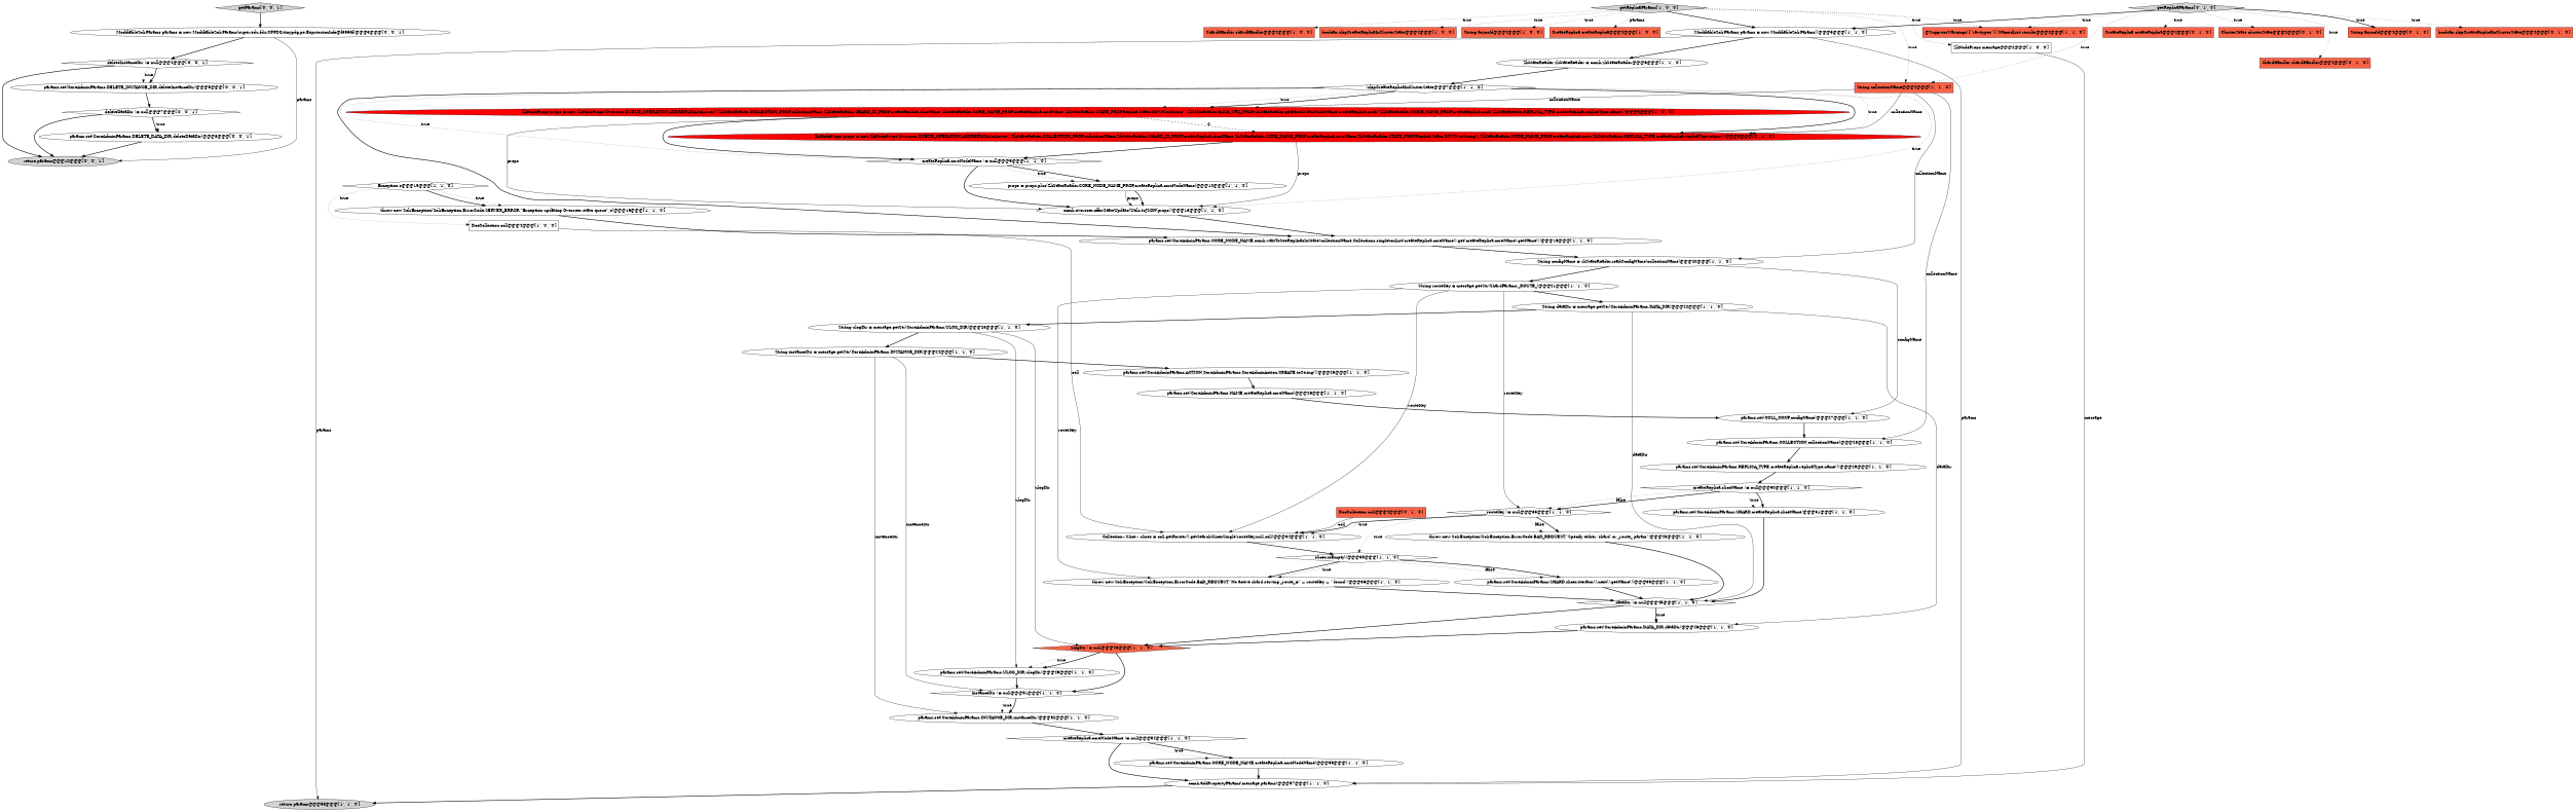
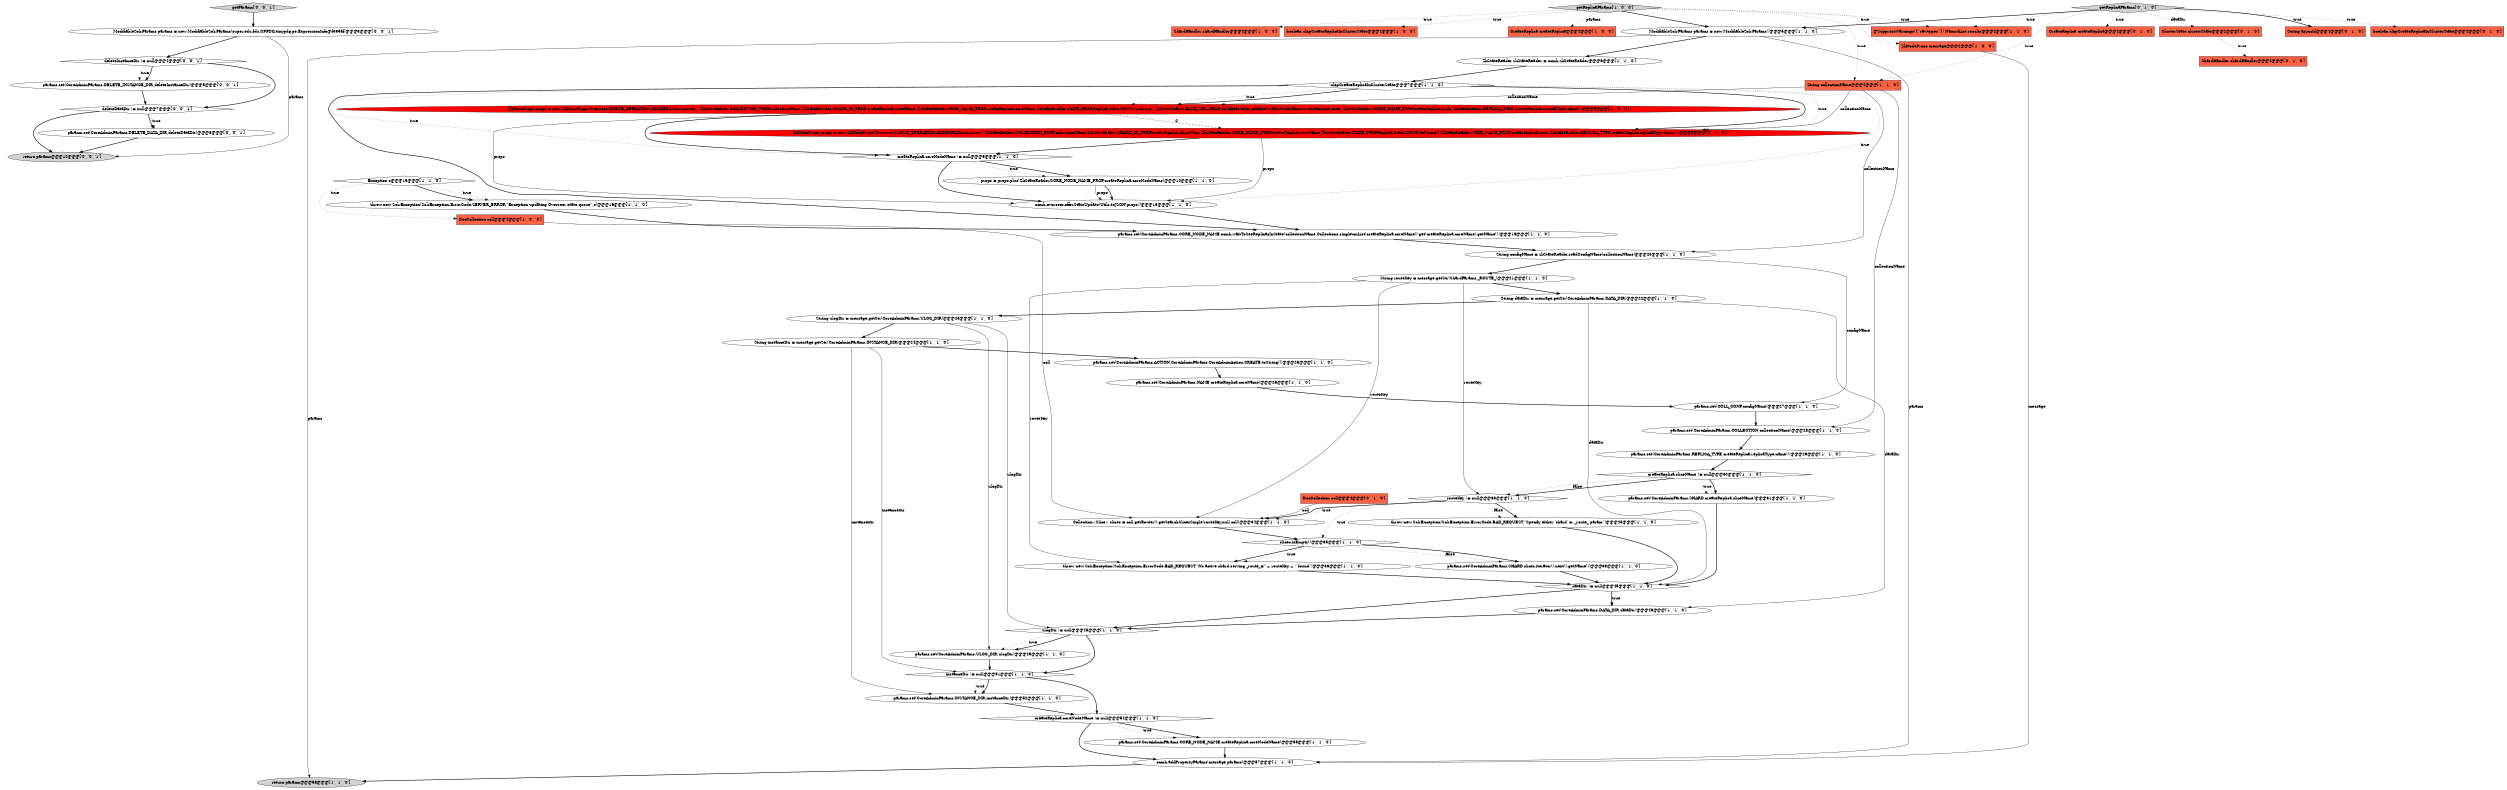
  digraph {
    node [fillcolor=white shape=ellipse style=filled]
    edge [style=bold]
    n1 [fillcolor=lightgray label="getParams['0', '0', '1']" shape=diamond]
    n2 [label="ModifiableSolrParams params = new ModifiableSolrParams(super.edu.fdu.CPPDG.tinypdg.pe.ExpressionInfo@f395af)@@@3@@@['0', '0', '1']"]
    n3 [label="deleteInstanceDir != null@@@4@@@['0', '0', '1']" shape=diamond]
    n4 [fillcolor=lightgray label="return params@@@10@@@['0', '0', '1']"]
    n5 [fillcolor=red label="ZkNodeProps props = new ZkNodeProps(Overseer.QUEUE_OPERATION,ADDREPLICA.toLower(),ZkStateReader.COLLECTION_PROP,collectionName,ZkStateReader.SHARD_ID_PROP,createReplica.sliceName,ZkStateReader.CORE_NAME_PROP,createReplica.coreName,ZkStateReader.STATE_PROP,Replica.State.DOWN.toString(),ZkStateReader.NODE_NAME_PROP,createReplica.node,ZkStateReader.REPLICA_TYPE,createReplica.replicaType.name())@@@8@@@['0', '1', '0']"]
    n6 [label="createReplica.coreNodeName != null@@@9@@@['1', '1', '0']" shape=diamond]
    n7 [label="ocmh.overseer.offerStateUpdate(Utils.toJSON(props))@@@13@@@['1', '1', '0']"]
    n8 [label="props = props.plus(ZkStateReader.CORE_NODE_NAME_PROP,createReplica.coreNodeName)@@@10@@@['1', '1', '0']"]
    n9 [label="params.set(CoreAdminParams.CORE_NODE_NAME,ocmh.waitToSeeReplicasInState(collectionName,Collections.singletonList(createReplica.coreName)).get(createReplica.coreName).getName())@@@19@@@['1', '1', '0']"]
    n10 [label="params.set(CoreAdminParams.INSTANCE_DIR,instanceDir)@@@52@@@['1', '1', '0']"]
    n11 [label="createReplica.coreNodeName != null@@@54@@@['1', '1', '0']" shape=diamond]
    n12 [label="ocmh.addPropertyParams(message,params)@@@57@@@['1', '1', '0']"]
    n13 [label="params.set(CoreAdminParams.CORE_NODE_NAME,createReplica.coreNodeName)@@@55@@@['1', '1', '0']"]
    n14 [label="Exception e@@@15@@@['1', '1', '0']" shape=diamond]
    n15 [label="throw new SolrException(SolrException.ErrorCode.SERVER_ERROR,\"Exception updating Overseer state queue\",e)@@@16@@@['1', '1', '0']"]
-   n16 [label="DocCollection coll@@@4@@@['1', '0', '0']" shape=box]
+   n16 [fillcolor=tomato label="DocCollection coll@@@4@@@['1', '0', '0']" shape=box]
    n17 [fillcolor=tomato label="ShardHandler shardHandler@@@4@@@['1', '0', '0']" shape=box]
    n18 [fillcolor=tomato label="boolean skipCreateReplicaInClusterState@@@4@@@['1', '0', '0']" shape=box]
    n19 [fillcolor=tomato label="DocCollection coll@@@4@@@['0', '1', '0']" shape=box]
    n20 [label="Collection<Slice> slices = coll.getRouter().getSearchSlicesSingle(routeKey,null,coll)@@@34@@@['1', '1', '0']"]
    n21 [label="slices.isEmpty()@@@35@@@['1', '1', '0']" shape=diamond]
    n22 [label="params.set(COLL_CONF,configName)@@@27@@@['1', '1', '0']"]
    n23 [label="params.set(CoreAdminParams.COLLECTION,collectionName)@@@28@@@['1', '1', '0']"]
    n24 [label="params.set(CoreAdminParams.REPLICA_TYPE,createReplica.replicaType.name())@@@29@@@['1', '1', '0']"]
    n25 [fillcolor=tomato label="String collectionName@@@4@@@['1', '1', '0']" shape=box]
    n26 [fillcolor=red label="ZkNodeProps props = new ZkNodeProps(Overseer.QUEUE_OPERATION,ADDREPLICA.toLower(),ZkStateReader.COLLECTION_PROP,collectionName,ZkStateReader.SHARD_ID_PROP,createReplica.sliceName,ZkStateReader.CORE_NAME_PROP,createReplica.coreName,ZkStateReader.STATE_PROP,Replica.State.DOWN.toString(),ZkStateReader.BASE_URL_PROP,zkStateReader.getBaseUrlForNodeName(createReplica.node),ZkStateReader.NODE_NAME_PROP,createReplica.node,ZkStateReader.REPLICA_TYPE,createReplica.replicaType.name())@@@8@@@['1', '0', '0']"]
    n27 [label="String configName = zkStateReader.readConfigName(collectionName)@@@20@@@['1', '1', '0']"]
    n28 [label="String routeKey = message.getStr(ShardParams._ROUTE_)@@@21@@@['1', '1', '0']"]
    n29 [label="params.set(CoreAdminParams.ULOG_DIR,ulogDir)@@@49@@@['1', '1', '0']"]
    n30 [label="instanceDir != null@@@51@@@['1', '1', '0']" shape=diamond]
    n31 [fillcolor=tomato label="CreateReplica createReplica@@@4@@@['0', '1', '0']" shape=box]
    n32 [label="ModifiableSolrParams params = new ModifiableSolrParams()@@@5@@@['1', '1', '0']"]
    n33 [label="ZkStateReader zkStateReader = ocmh.zkStateReader@@@6@@@['1', '1', '0']"]
    n34 [fillcolor=lightgray label="return params@@@58@@@['1', '1', '0']"]
    n35 [label="!skipCreateReplicaInClusterState@@@7@@@['1', '1', '0']" shape=diamond]
    n36 [label="String instanceDir = message.getStr(CoreAdminParams.INSTANCE_DIR)@@@24@@@['1', '1', '0']"]
    n37 [label="params.set(CoreAdminParams.ACTION,CoreAdminParams.CoreAdminAction.CREATE.toString())@@@25@@@['1', '1', '0']"]
    n38 [label="params.set(CoreAdminParams.NAME,createReplica.coreName)@@@26@@@['1', '1', '0']"]
    n39 [fillcolor=tomato label="ClusterState clusterState@@@2@@@['0', '1', '0']" shape=box]
    n40 [fillcolor=tomato label="ShardHandler shardHandler@@@4@@@['0', '1', '0']" shape=box]
    n41 [label="throw new SolrException(SolrException.ErrorCode.BAD_REQUEST,\"Specify either 'shard' or _route_ param\")@@@43@@@['1', '1', '0']"]
    n42 [label="dataDir != null@@@45@@@['1', '1', '0']" shape=diamond]
-   n43 [fillcolor=tomato label="ulogDir != null@@@48@@@['1', '1', '0']" shape=diamond]
+   n43 [label="ulogDir != null@@@48@@@['1', '1', '0']" shape=diamond]
    n44 [label="params.set(CoreAdminParams.DATA_DIR,dataDir)@@@46@@@['1', '1', '0']"]
    n45 [label="String ulogDir = message.getStr(CoreAdminParams.ULOG_DIR)@@@23@@@['1', '1', '0']"]
    n46 [fillcolor=lightgray label="getReplicaParams['1', '0', '0']" shape=diamond]
-   n47 [fillcolor=tomato label="String asyncId@@@4@@@['1', '0', '0']" shape=box]
    n48 [fillcolor=tomato label="CreateReplica createReplica@@@4@@@['1', '0', '0']" shape=box]
    n49 [fillcolor=tomato label="@SuppressWarnings({\"rawtypes\"}) NamedList results@@@2@@@['1', '1', '0']" shape=box]
-   n50 [label="ZkNodeProps message@@@2@@@['1', '0', '0']" shape=box]
+   n50 [fillcolor=tomato label="ZkNodeProps message@@@2@@@['1', '0', '0']" shape=box]
    n51 [label="params.set(CoreAdminParams.SHARD,createReplica.sliceName)@@@31@@@['1', '1', '0']"]
    n52 [fillcolor=tomato label="String asyncId@@@4@@@['0', '1', '0']" shape=box]
    n53 [label="String dataDir = message.getStr(CoreAdminParams.DATA_DIR)@@@22@@@['1', '1', '0']"]
    n54 [label="throw new SolrException(SolrException.ErrorCode.BAD_REQUEST,\"No active shard serving _route_=\" + routeKey + \" found\")@@@36@@@['1', '1', '0']"]
    n55 [label="routeKey != null@@@33@@@['1', '1', '0']" shape=diamond]
    n56 [label="params.set(CoreAdminParams.SHARD,slices.iterator().next().getName())@@@39@@@['1', '1', '0']"]
    n57 [fillcolor=tomato label="boolean skipCreateReplicaInClusterState@@@4@@@['0', '1', '0']" shape=box]
    n58 [label="params.set(CoreAdminParams.DELETE_INSTANCE_DIR,deleteInstanceDir)@@@5@@@['0', '0', '1']"]
    n59 [label="deleteDataDir != null@@@7@@@['0', '0', '1']" shape=diamond]
    n60 [label="params.set(CoreAdminParams.DELETE_DATA_DIR,deleteDataDir)@@@8@@@['0', '0', '1']"]
    n61 [label="createReplica.sliceName != null@@@30@@@['1', '1', '0']" shape=diamond]
    n62 [fillcolor=lightgray label="getReplicaParams['0', '1', '0']" shape=diamond]
    n1 -> n2
    n2 -> n3
    n2 -> n4 [label=params style=solid]
    n3 -> n58 [label=true style=dotted]
    n3 -> n58
-   n3 -> n4
+   n3 -> n59
    n5 -> n6
    n5 -> n7 [label=props style=solid]
    n6 -> n7
    n6 -> n8
    n6 -> n8 [label=true style=dotted]
    n7 -> n9
    n8 -> n7
    n8 -> n7 [label=props style=solid]
    n9 -> n27
    n10 -> n11
    n11 -> n12
    n11 -> n13
    n11 -> n13 [label=true style=dotted]
    n12 -> n34
    n13 -> n12
    n14 -> n15
    n14 -> n15 [label=true style=dotted]
    n14 -> n16 [label=true style=dotted]
    n15 -> n9
    n16 -> n20 [label=coll style=solid]
    n19 -> n20 [label=coll style=solid]
    n20 -> n21
    n21 -> n54
    n21 -> n54 [label=true style=dotted]
    n21 -> n56 [label=false style=dotted]
    n21 -> n56
    n22 -> n23
    n23 -> n24
    n24 -> n61
    n25 -> n5 [label=collectionName style=solid]
    n25 -> n23 [label=collectionName style=solid]
    n25 -> n26 [label=collectionName style=solid]
    n25 -> n27 [label=collectionName style=solid]
    n26 -> n5 [label=0 style=dashed]
    n26 -> n6
    n26 -> n7 [label=props style=solid]
    n27 -> n22 [label=configName style=solid]
    n27 -> n28
    n28 -> n20 [label=routeKey style=solid]
    n28 -> n53
    n28 -> n54 [label=routeKey style=solid]
    n28 -> n55 [label=routeKey style=solid]
    n29 -> n30
    n30 -> n10
    n30 -> n10 [label=true style=dotted]
+   n30 -> n11
    n32 -> n12 [label=params style=solid]
    n32 -> n33
    n32 -> n34 [label=params style=solid]
    n33 -> n35
    n35 -> n5 [label=true style=dotted]
    n35 -> n5
    n35 -> n6 [label=true style=dotted]
    n35 -> n7 [label=true style=dotted]
    n35 -> n9
    n35 -> n26 [label=true style=dotted]
    n35 -> n26
    n36 -> n10 [label=instanceDir style=solid]
    n36 -> n30 [label=instanceDir style=solid]
    n36 -> n37
    n37 -> n38
    n38 -> n22
    n41 -> n42
    n42 -> n43
    n42 -> n44 [label=true style=dotted]
    n42 -> n44
    n43 -> n29
    n43 -> n29 [label=true style=dotted]
    n43 -> n30
    n44 -> n43
    n45 -> n29 [label=ulogDir style=solid]
    n45 -> n36
    n45 -> n43 [label=ulogDir style=solid]
    n46 -> n17 [label=true style=dotted]
    n46 -> n18 [label=true style=dotted]
    n46 -> n25 [label=true style=dotted]
    n46 -> n32
-   n46 -> n47 [label=true style=dotted]
    n46 -> n48 [label=params style=dotted]
    n46 -> n49 [label=true style=dotted]
    n46 -> n50 [label=true style=dotted]
    n50 -> n12 [label=message style=solid]
    n51 -> n42
    n53 -> n42 [label=dataDir style=solid]
    n53 -> n44 [label=dataDir style=solid]
    n53 -> n45
    n54 -> n42
    n55 -> n20
    n55 -> n20 [label=true style=dotted]
    n55 -> n21 [label=true style=dotted]
    n55 -> n41
    n55 -> n41 [label=false style=dotted]
    n56 -> n42
    n58 -> n59
    n59 -> n4
    n59 -> n60
    n59 -> n60 [label=true style=dotted]
    n60 -> n4
    n61 -> n51
    n61 -> n51 [label=true style=dotted]
    n61 -> n55
    n61 -> n55 [label=false style=dotted]
    n62 -> n25 [label=true style=dotted]
    n62 -> n31 [label=true style=dotted]
    n62 -> n32
-   n62 -> n39 [label=true style=dotted]
-   n62 -> n40 [label=true style=dotted]
+   n62 -> n39 [label=dataDir style=dotted]
+   n39 -> n40 [label=true style=dotted]
    n62 -> n49 [label=true style=dotted]
    n62 -> n52 [label=true]
    n62 -> n57 [label=true style=dotted]
  }
